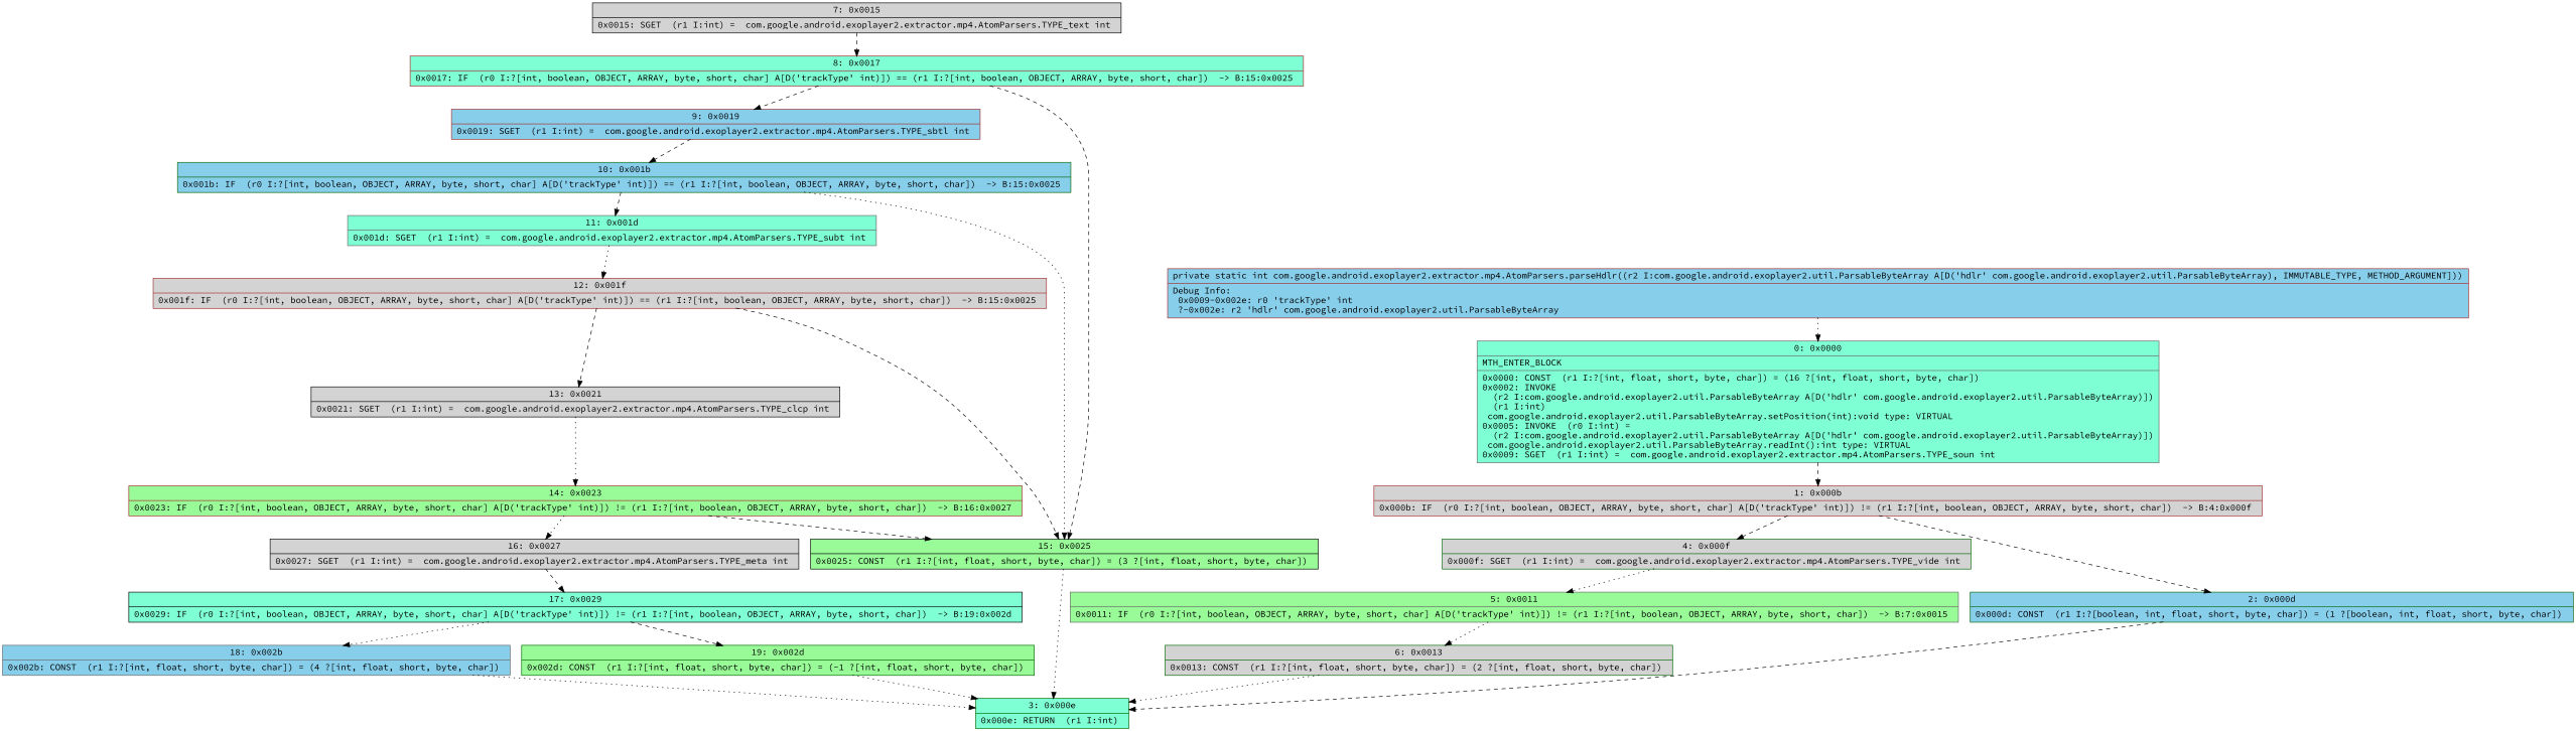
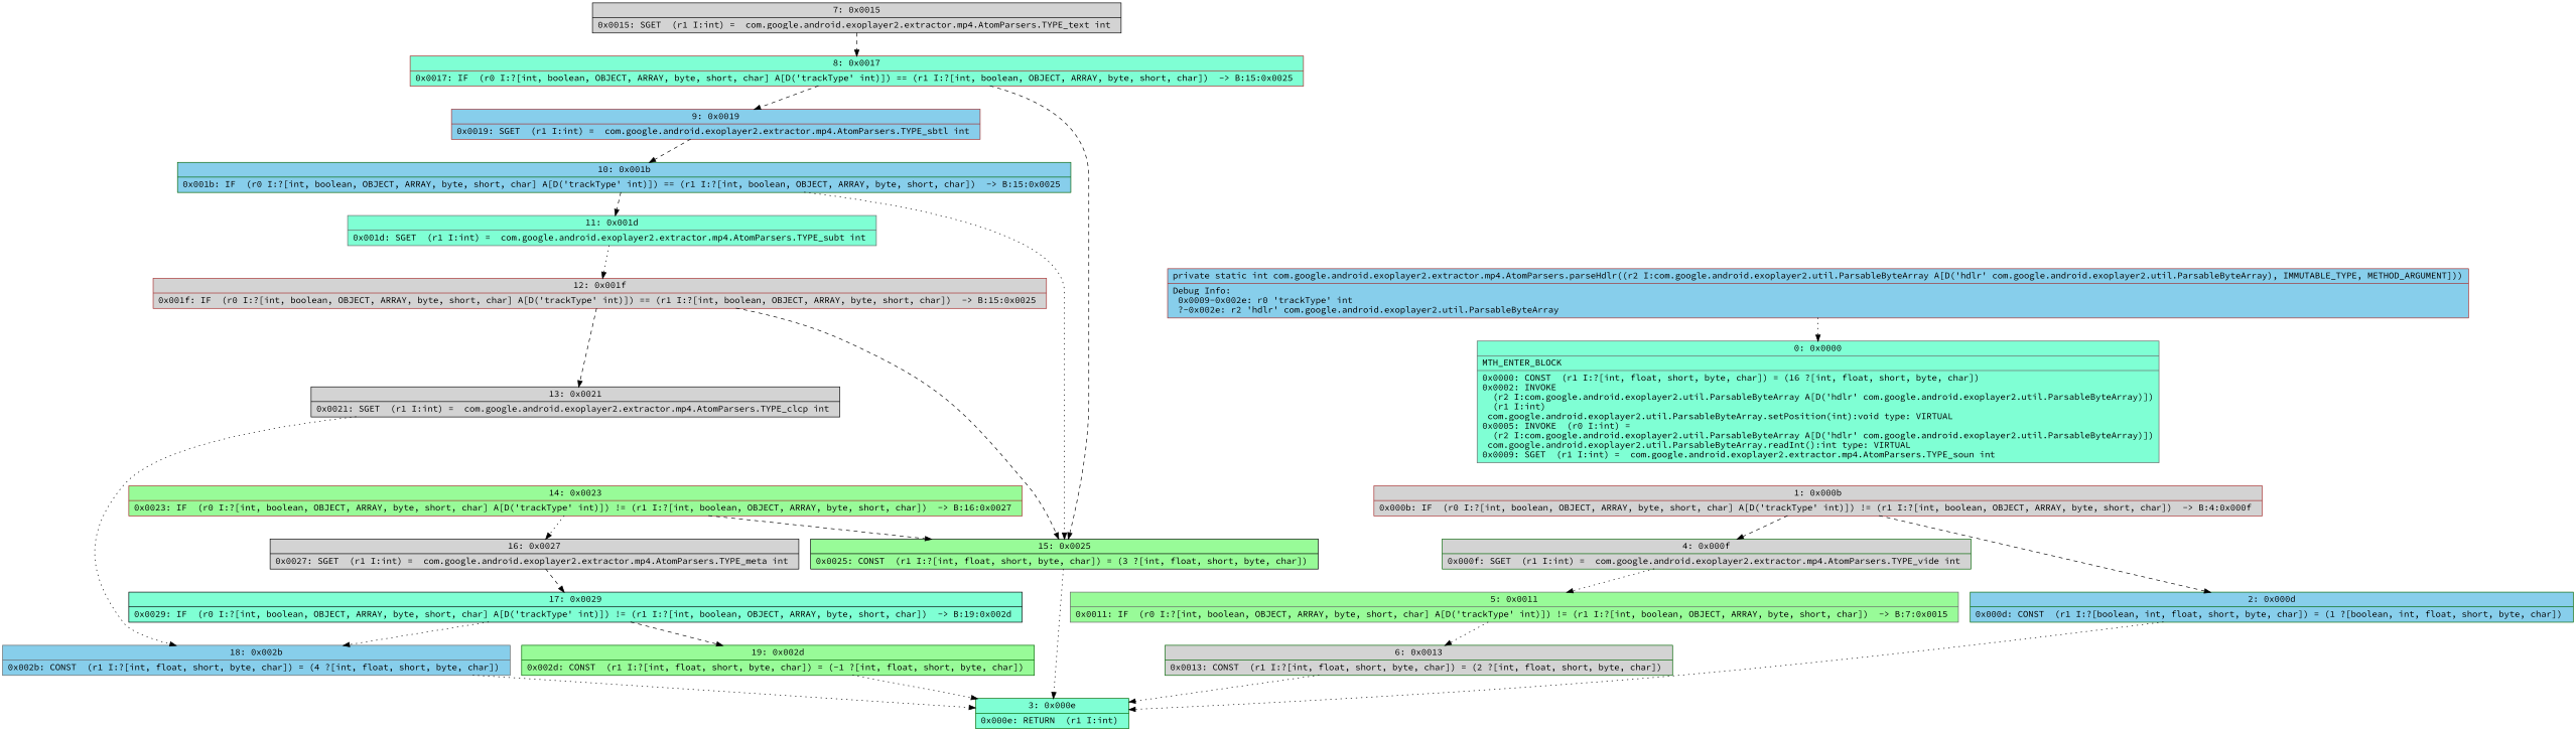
  digraph {
    fontname="Source Code Pro"
    node [color=brown fillcolor=lightgrey fontname="Source Code Pro" shape=record style=filled]
    edge [fontname="Source Code Pro" style=dashed]
    n1 [color=gray40 fillcolor=aquamarine label="{0\:\ 0x0000|MTH_ENTER_BLOCK\l|0x0000: CONST  (r1 I:?[int, float, short, byte, char]) = (16 ?[int, float, short, byte, char]) \l0x0002: INVOKE  \l  (r2 I:com.google.android.exoplayer2.util.ParsableByteArray A[D('hdlr' com.google.android.exoplayer2.util.ParsableByteArray)])\l  (r1 I:int)\l com.google.android.exoplayer2.util.ParsableByteArray.setPosition(int):void type: VIRTUAL \l0x0005: INVOKE  (r0 I:int) = \l  (r2 I:com.google.android.exoplayer2.util.ParsableByteArray A[D('hdlr' com.google.android.exoplayer2.util.ParsableByteArray)])\l com.google.android.exoplayer2.util.ParsableByteArray.readInt():int type: VIRTUAL \l0x0009: SGET  (r1 I:int) =  com.google.android.exoplayer2.extractor.mp4.AtomParsers.TYPE_soun int \l}"]
    n2 [label="{1\:\ 0x000b|0x000b: IF  (r0 I:?[int, boolean, OBJECT, ARRAY, byte, short, char] A[D('trackType' int)]) != (r1 I:?[int, boolean, OBJECT, ARRAY, byte, short, char])  \-\> B:4:0x000f \l}"]
    n3 [color=darkgreen fillcolor=skyblue label="{2\:\ 0x000d|0x000d: CONST  (r1 I:?[boolean, int, float, short, byte, char]) = (1 ?[boolean, int, float, short, byte, char]) \l}"]
    n4 [color=darkgreen label="{4\:\ 0x000f|0x000f: SGET  (r1 I:int) =  com.google.android.exoplayer2.extractor.mp4.AtomParsers.TYPE_vide int \l}"]
    n5 [color=darkgreen fillcolor=aquamarine label="{3\:\ 0x000e|0x000e: RETURN  (r1 I:int) \l}"]
    n6 [color=gray40 fillcolor=palegreen label="{5\:\ 0x0011|0x0011: IF  (r0 I:?[int, boolean, OBJECT, ARRAY, byte, short, char] A[D('trackType' int)]) != (r1 I:?[int, boolean, OBJECT, ARRAY, byte, short, char])  \-\> B:7:0x0015 \l}"]
    n7 [color=darkgreen label="{6\:\ 0x0013|0x0013: CONST  (r1 I:?[int, float, short, byte, char]) = (2 ?[int, float, short, byte, char]) \l}"]
    n8 [color=black label="{7\:\ 0x0015|0x0015: SGET  (r1 I:int) =  com.google.android.exoplayer2.extractor.mp4.AtomParsers.TYPE_text int \l}"]
    n9 [fillcolor=aquamarine label="{8\:\ 0x0017|0x0017: IF  (r0 I:?[int, boolean, OBJECT, ARRAY, byte, short, char] A[D('trackType' int)]) == (r1 I:?[int, boolean, OBJECT, ARRAY, byte, short, char])  \-\> B:15:0x0025 \l}"]
    n10 [fillcolor=skyblue label="{9\:\ 0x0019|0x0019: SGET  (r1 I:int) =  com.google.android.exoplayer2.extractor.mp4.AtomParsers.TYPE_sbtl int \l}"]
    n11 [color=black fillcolor=palegreen label="{15\:\ 0x0025|0x0025: CONST  (r1 I:?[int, float, short, byte, char]) = (3 ?[int, float, short, byte, char]) \l}"]
    n12 [color=darkgreen fillcolor=skyblue label="{10\:\ 0x001b|0x001b: IF  (r0 I:?[int, boolean, OBJECT, ARRAY, byte, short, char] A[D('trackType' int)]) == (r1 I:?[int, boolean, OBJECT, ARRAY, byte, short, char])  \-\> B:15:0x0025 \l}"]
    n13 [color=gray40 fillcolor=aquamarine label="{11\:\ 0x001d|0x001d: SGET  (r1 I:int) =  com.google.android.exoplayer2.extractor.mp4.AtomParsers.TYPE_subt int \l}"]
    n14 [label="{12\:\ 0x001f|0x001f: IF  (r0 I:?[int, boolean, OBJECT, ARRAY, byte, short, char] A[D('trackType' int)]) == (r1 I:?[int, boolean, OBJECT, ARRAY, byte, short, char])  \-\> B:15:0x0025 \l}"]
    n15 [color=black label="{13\:\ 0x0021|0x0021: SGET  (r1 I:int) =  com.google.android.exoplayer2.extractor.mp4.AtomParsers.TYPE_clcp int \l}"]
    n16 [fillcolor=palegreen label="{14\:\ 0x0023|0x0023: IF  (r0 I:?[int, boolean, OBJECT, ARRAY, byte, short, char] A[D('trackType' int)]) != (r1 I:?[int, boolean, OBJECT, ARRAY, byte, short, char])  \-\> B:16:0x0027 \l}"]
    n17 [color=black label="{16\:\ 0x0027|0x0027: SGET  (r1 I:int) =  com.google.android.exoplayer2.extractor.mp4.AtomParsers.TYPE_meta int \l}"]
    n18 [color=black fillcolor=aquamarine label="{17\:\ 0x0029|0x0029: IF  (r0 I:?[int, boolean, OBJECT, ARRAY, byte, short, char] A[D('trackType' int)]) != (r1 I:?[int, boolean, OBJECT, ARRAY, byte, short, char])  \-\> B:19:0x002d \l}"]
    n19 [color=gray40 fillcolor=skyblue label="{18\:\ 0x002b|0x002b: CONST  (r1 I:?[int, float, short, byte, char]) = (4 ?[int, float, short, byte, char]) \l}"]
    n20 [color=darkgreen fillcolor=palegreen label="{19\:\ 0x002d|0x002d: CONST  (r1 I:?[int, float, short, byte, char]) = (\-1 ?[int, float, short, byte, char]) \l}"]
    n21 [fillcolor=skyblue label="{private static int com.google.android.exoplayer2.extractor.mp4.AtomParsers.parseHdlr((r2 I:com.google.android.exoplayer2.util.ParsableByteArray A[D('hdlr' com.google.android.exoplayer2.util.ParsableByteArray), IMMUTABLE_TYPE, METHOD_ARGUMENT]))  | Debug Info:\l  0x0009\-0x002e: r0 'trackType' int\l  ?\-0x002e: r2 'hdlr' com.google.android.exoplayer2.util.ParsableByteArray\l}"]
-   n1 -> n2
    n2 -> n3
    n2 -> n4
-   n3 -> n5
+   n3 -> n5 [style=dotted]
    n4 -> n6 [style=dotted]
    n6 -> n7 [style=dotted]
    n7 -> n5 [style=dotted]
    n8 -> n9
    n9 -> n10
    n9 -> n11
    n10 -> n12
    n11 -> n5 [style=dotted]
    n12 -> n11 [style=dotted]
    n12 -> n13
    n13 -> n14 [style=dotted]
    n14 -> n11
    n14 -> n15
-   n15 -> n16 [style=dotted]
+   n15 -> n19 [style=dotted]
    n16 -> n11
    n16 -> n17 [style=dotted]
    n17 -> n18
    n18 -> n19 [style=dotted]
    n18 -> n20
    n19 -> n5 [style=dotted]
    n20 -> n5 [style=dotted]
    n21 -> n1 [style=dotted]
  }
